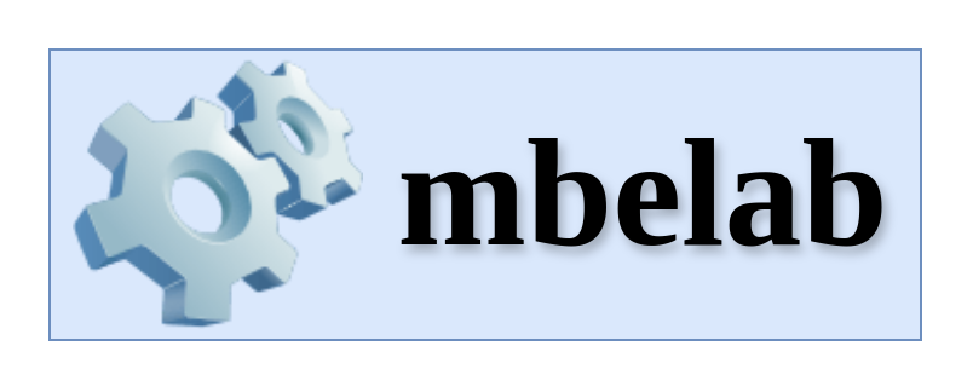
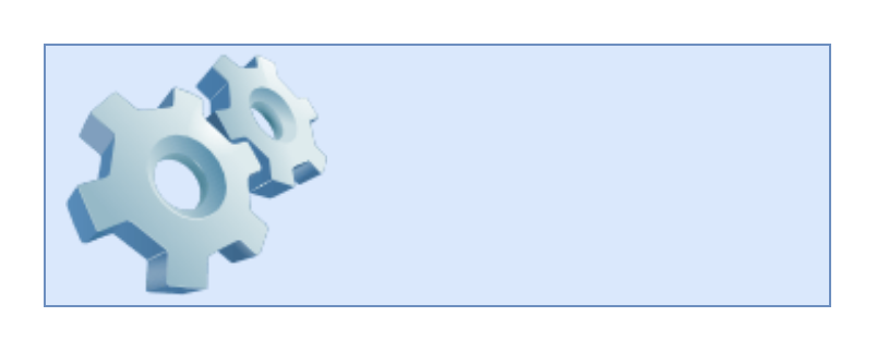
  <mxCell id="0" />
  <mxCell id="1" parent="0" />
  <mxCell id="2" value="" style="rounded=0;whiteSpace=wrap;html=1;fillColor=#dae8fc;strokeColor=#6c8ebf;" parent="1" vertex="1"><mxGeometry width="360" height="120" as="geometry" x="20" y="20" /></mxCell>
  <mxCell id="3" value="" style="image;html=1;image=img/lib/clip_art/computers/Software_128x128.png" parent="1" vertex="1"><mxGeometry x="30" width="120" height="120" as="geometry" y="20" /></mxCell>
- <mxCell id="4" value="mbelab" style="text;html=1;align=center;verticalAlign=middle;resizable=0;points=[];autosize=1;strokeColor=none;fillColor=none;fontStyle=1;fontFamily=Lucida Console;fontSize=64;textShadow=1;fontColor=light-dark(#000000,#246E8A);" parent="1" vertex="1"><mxGeometry x="160" y="35" width="210" height="90" as="geometry" /></mxCell>
